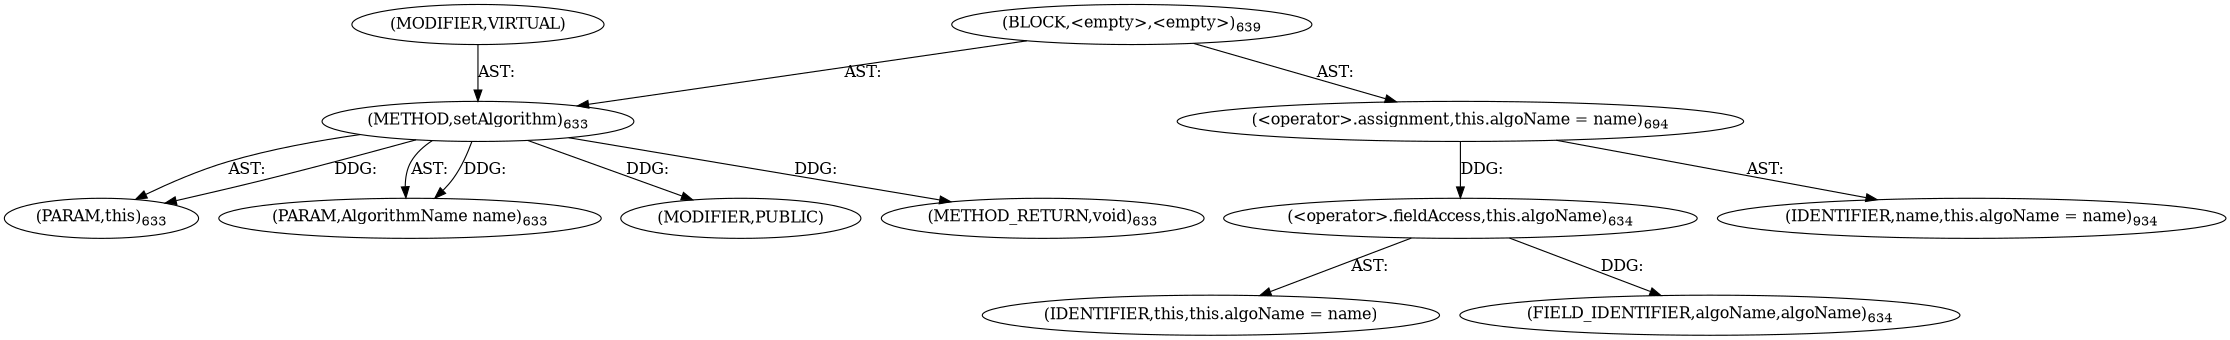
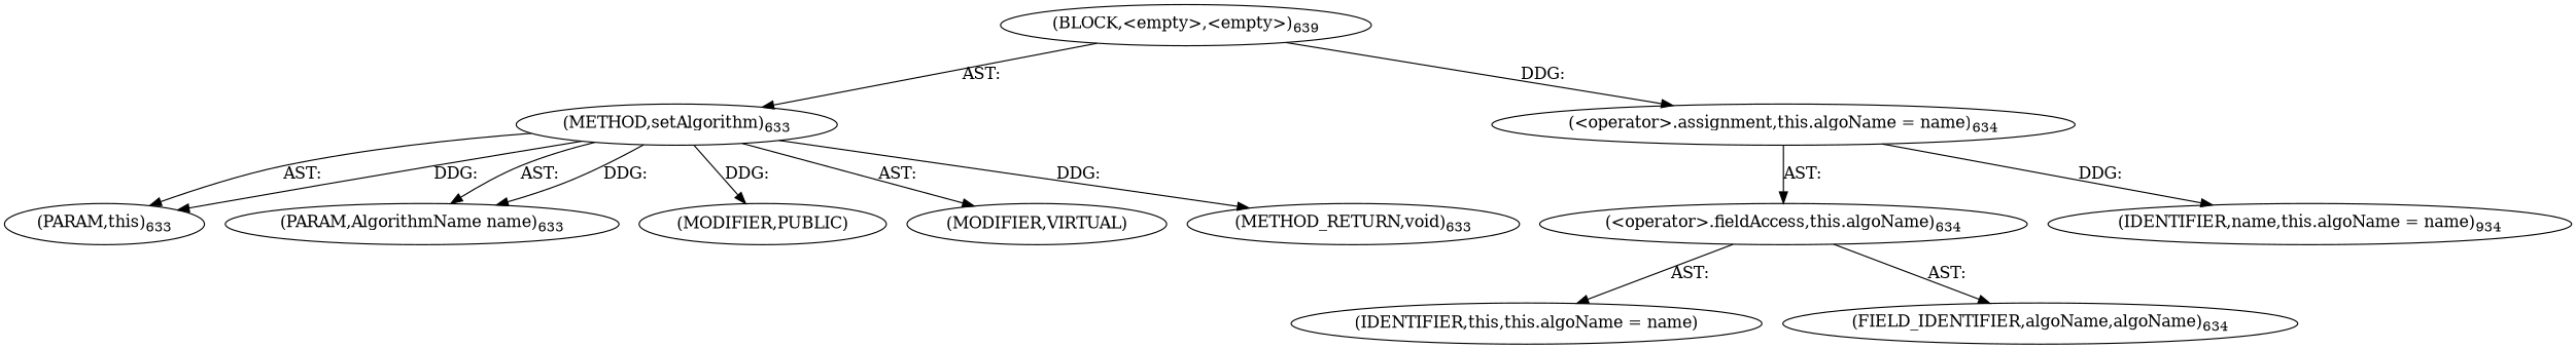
  digraph {
    n1 [label=<(METHOD,setAlgorithm)<SUB>633</SUB>>]
    n2 [label=<(PARAM,this)<SUB>633</SUB>>]
    n3 [label=<(PARAM,AlgorithmName name)<SUB>633</SUB>>]
    n4 [label=<(MODIFIER,PUBLIC)>]
    n5 [label=<(MODIFIER,VIRTUAL)>]
    n6 [label=<(METHOD_RETURN,void)<SUB>633</SUB>>]
    n7 [label=<(BLOCK,&lt;empty&gt;,&lt;empty&gt;)<SUB>639</SUB>>]
-   n8 [label=<(&lt;operator&gt;.assignment,this.algoName = name)<SUB>694</SUB>>]
+   n8 [label=<(&lt;operator&gt;.assignment,this.algoName = name)<SUB>634</SUB>>]
    n9 [label=<(&lt;operator&gt;.fieldAccess,this.algoName)<SUB>634</SUB>>]
    n10 [label=<(IDENTIFIER,name,this.algoName = name)<SUB>934</SUB>>]
    n11 [label=<(IDENTIFIER,this,this.algoName = name)>]
    n12 [label=<(FIELD_IDENTIFIER,algoName,algoName)<SUB>634</SUB>>]
    n1 -> n2 [label="AST: "]
    n1 -> n2 [label="DDG: "]
    n1 -> n3 [label="AST: "]
    n1 -> n3 [label="DDG: "]
    n1 -> n4 [label="DDG: "]
-   n5 -> n1 [label="AST: "]
+   n1 -> n5 [label="AST: "]
    n1 -> n6 [label="DDG: "]
    n7 -> n1 [label="AST: "]
-   n7 -> n8 [label="AST: "]
-   n8 -> n9 [label="DDG: "]
-   n8 -> n10 [label="AST: "]
+   n7 -> n8 [label="DDG: "]
+   n8 -> n9 [label="AST: "]
+   n8 -> n10 [label="DDG: "]
    n9 -> n11 [label="AST: "]
-   n9 -> n12 [label="DDG: "]
+   n9 -> n12 [label="AST: "]
  }
